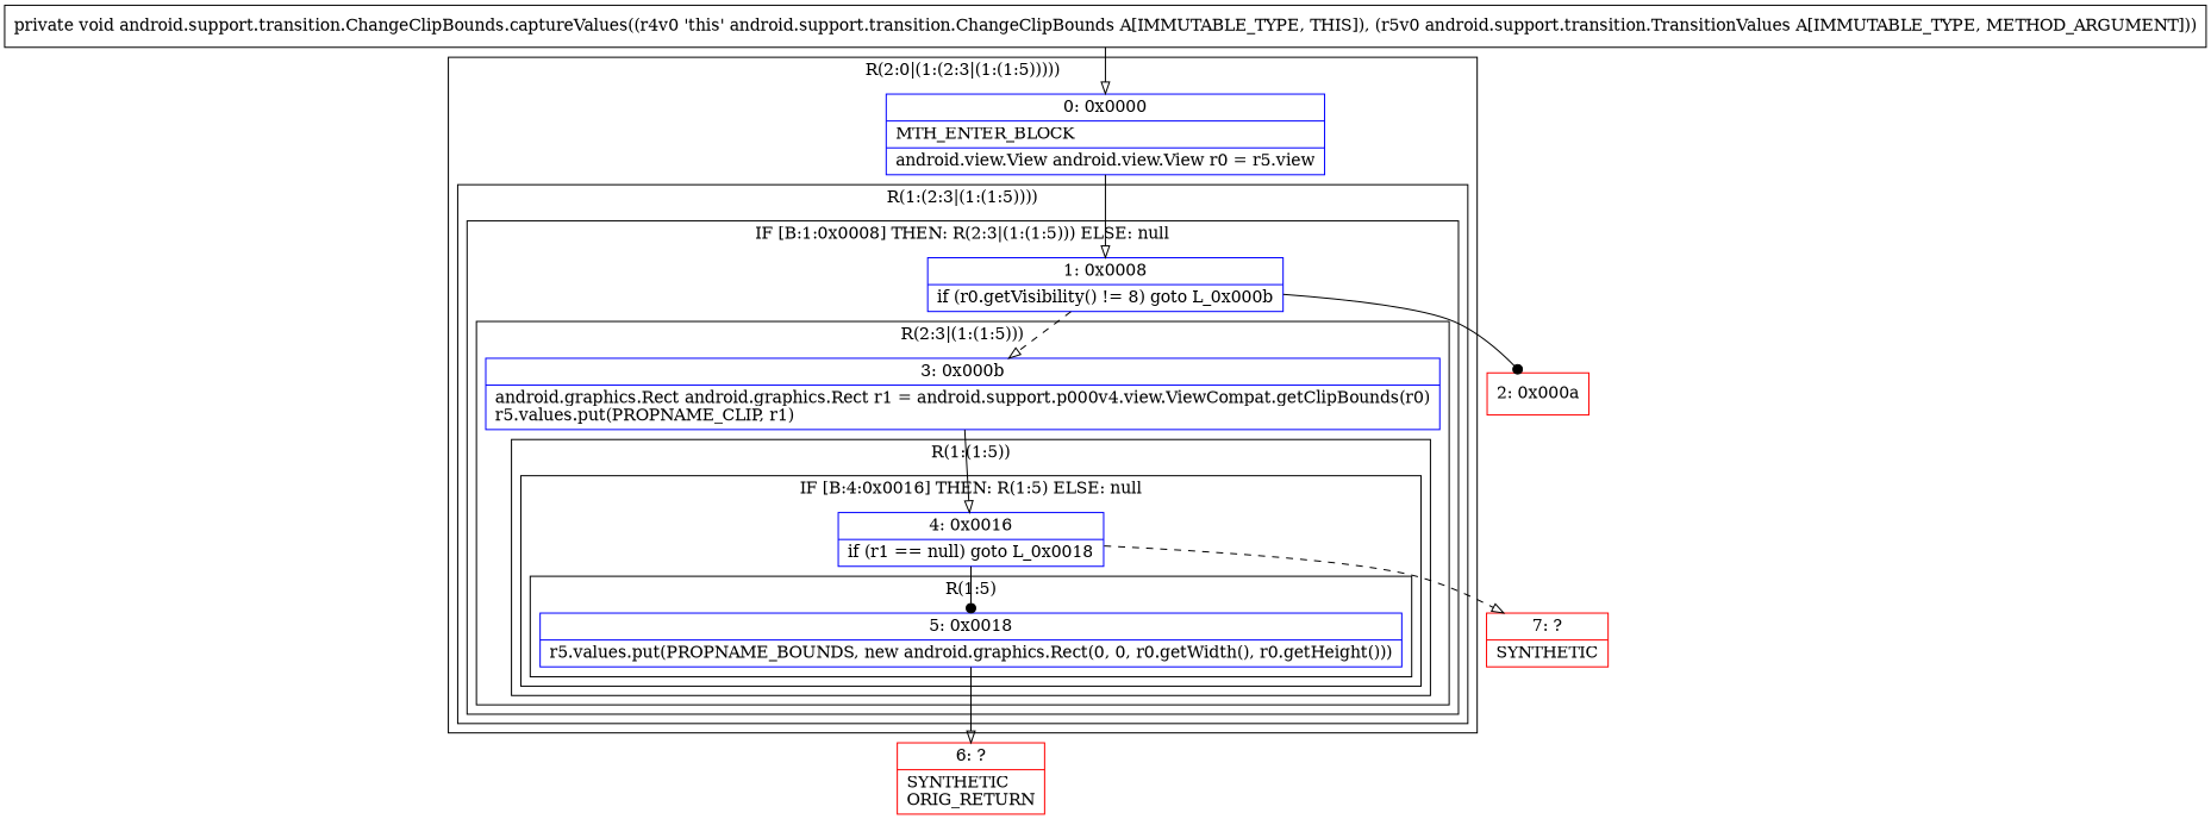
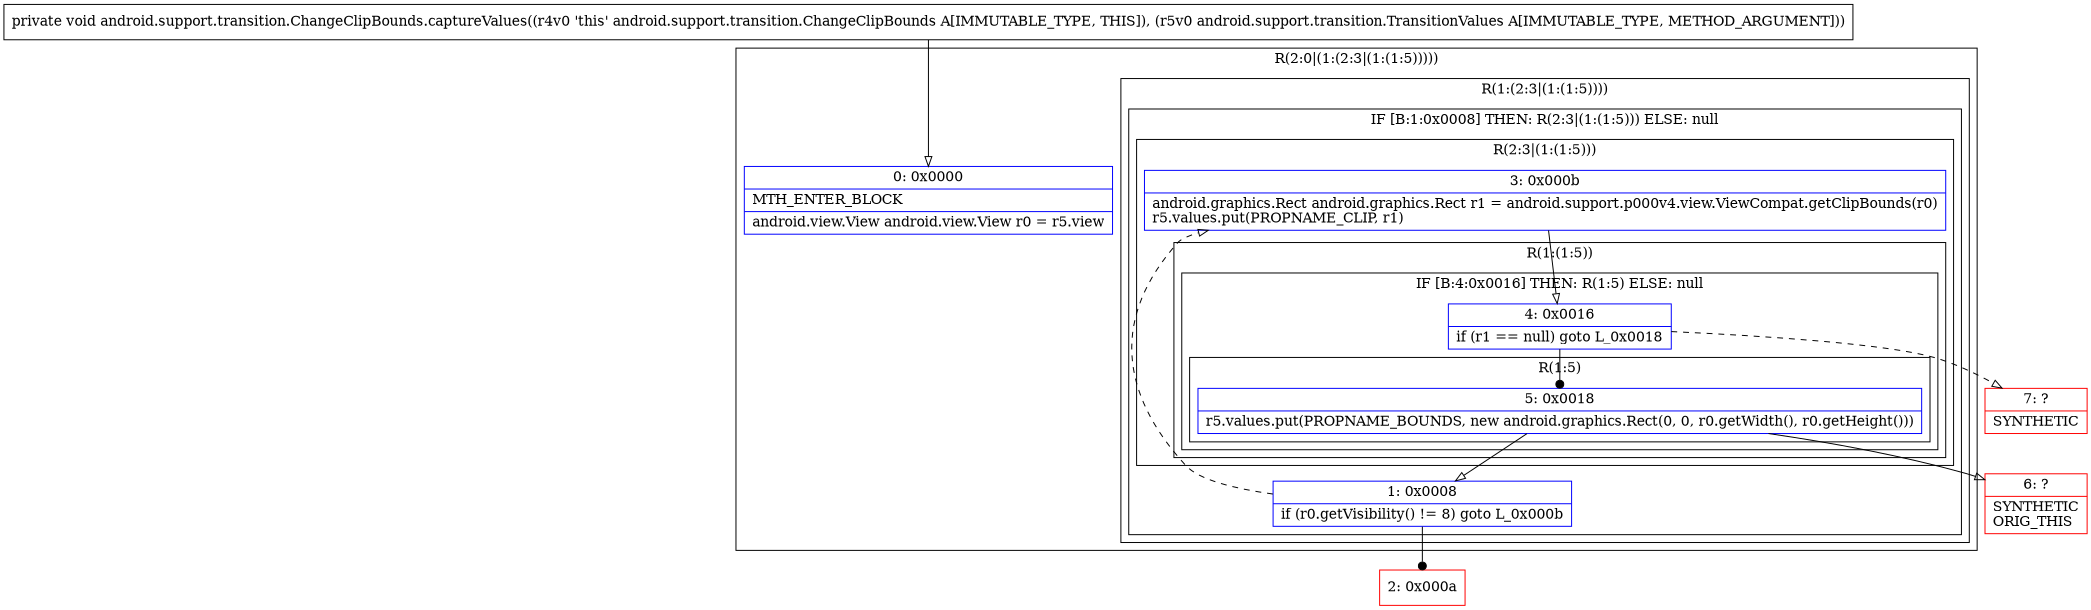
  digraph {
    node [color=blue shape=record]
    edge [arrowhead=onormal]
    n1 [label="{5\:\ 0x0018|r5.values.put(PROPNAME_BOUNDS, new android.graphics.Rect(0, 0, r0.getWidth(), r0.getHeight()))\l}"]
    n2 [label="{4\:\ 0x0016|if (r1 == null) goto L_0x0018\l}"]
    n3 [label="{3\:\ 0x000b|android.graphics.Rect android.graphics.Rect r1 = android.support.p000v4.view.ViewCompat.getClipBounds(r0)\lr5.values.put(PROPNAME_CLIP, r1)\l}"]
    n4 [label="{1\:\ 0x0008|if (r0.getVisibility() != 8) goto L_0x000b\l}"]
    n5 [label="{0\:\ 0x0000|MTH_ENTER_BLOCK\l|android.view.View android.view.View r0 = r5.view\l}"]
-   n6 [color=red label="{6\:\ ?|SYNTHETIC\lORIG_RETURN\l}"]
+   n6 [color=red label="{6\:\ ?|SYNTHETIC\lORIG_THIS\l}"]
    n7 [color=red label="{7\:\ ?|SYNTHETIC\l}"]
    n8 [color=red label="{2\:\ 0x000a}"]
    n9 [label="{private void android.support.transition.ChangeClipBounds.captureValues((r4v0 'this' android.support.transition.ChangeClipBounds A[IMMUTABLE_TYPE, THIS]), (r5v0 android.support.transition.TransitionValues A[IMMUTABLE_TYPE, METHOD_ARGUMENT])) }" color=""]
    subgraph cluster_1 {
      label="R(2:0|(1:(2:3|(1:(1:5)))))"
      n5
      subgraph cluster_2 {
        label="R(1:(2:3|(1:(1:5))))"
        subgraph cluster_3 {
          label="IF [B:1:0x0008] THEN: R(2:3|(1:(1:5))) ELSE: null"
          n4
          subgraph cluster_4 {
            label="R(2:3|(1:(1:5)))"
            n3
            subgraph cluster_5 {
              label="R(1:(1:5))"
              subgraph cluster_6 {
                label="IF [B:4:0x0016] THEN: R(1:5) ELSE: null"
                n2
                subgraph cluster_7 {
                  label="R(1:5)"
                  n1
                }
              }
            }
          }
        }
      }
    }
    n1 -> n6
    n2 -> n1 [arrowhead=dot]
    n2 -> n7 [style=dashed]
    n3 -> n2
    n4 -> n3 [style=dashed]
    n4 -> n8 [arrowhead=dot style=solid]
-   n5 -> n4
+   n1 -> n4
    n9 -> n5
  }
